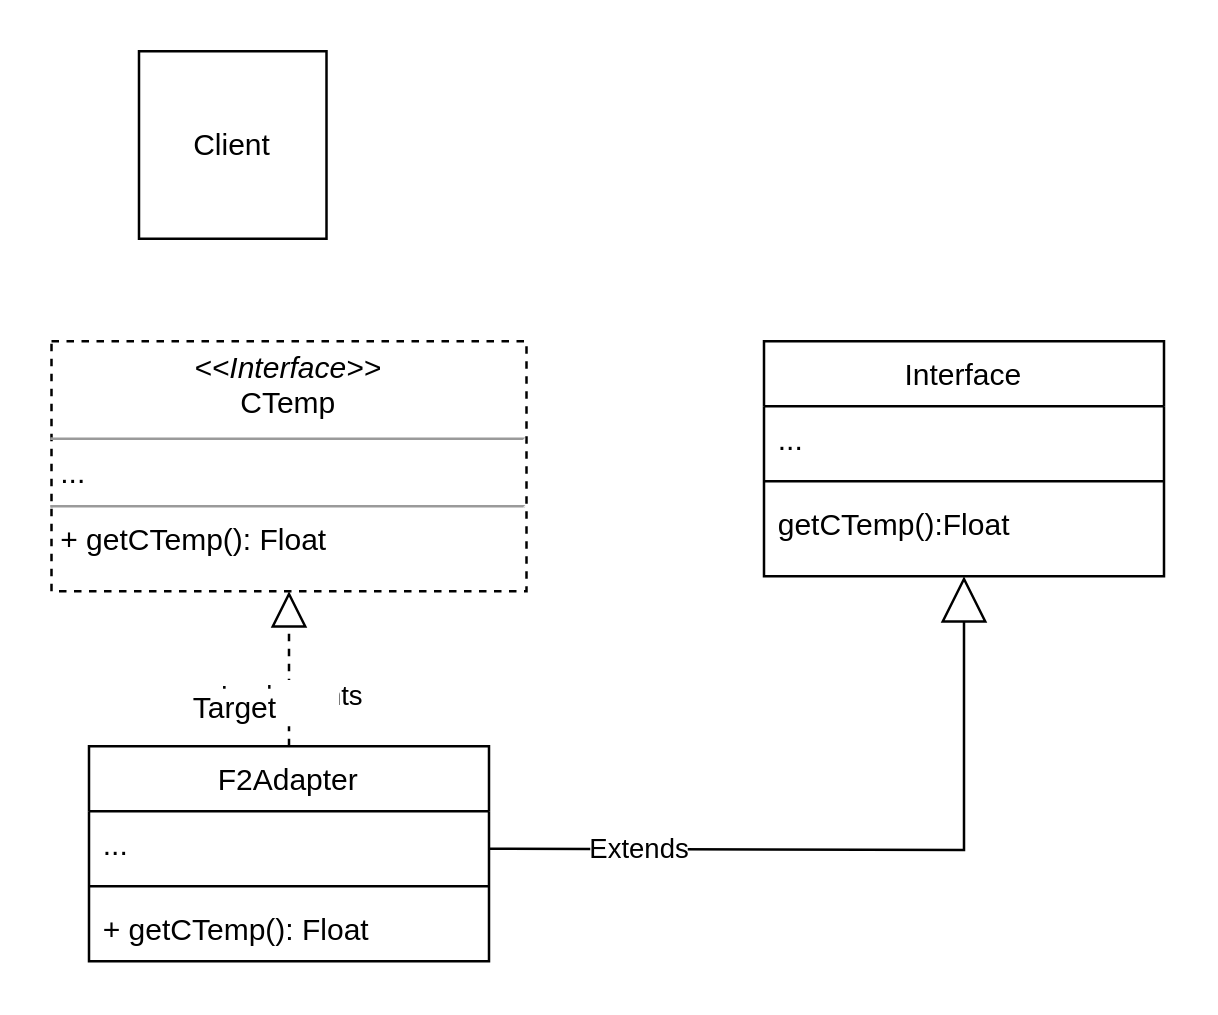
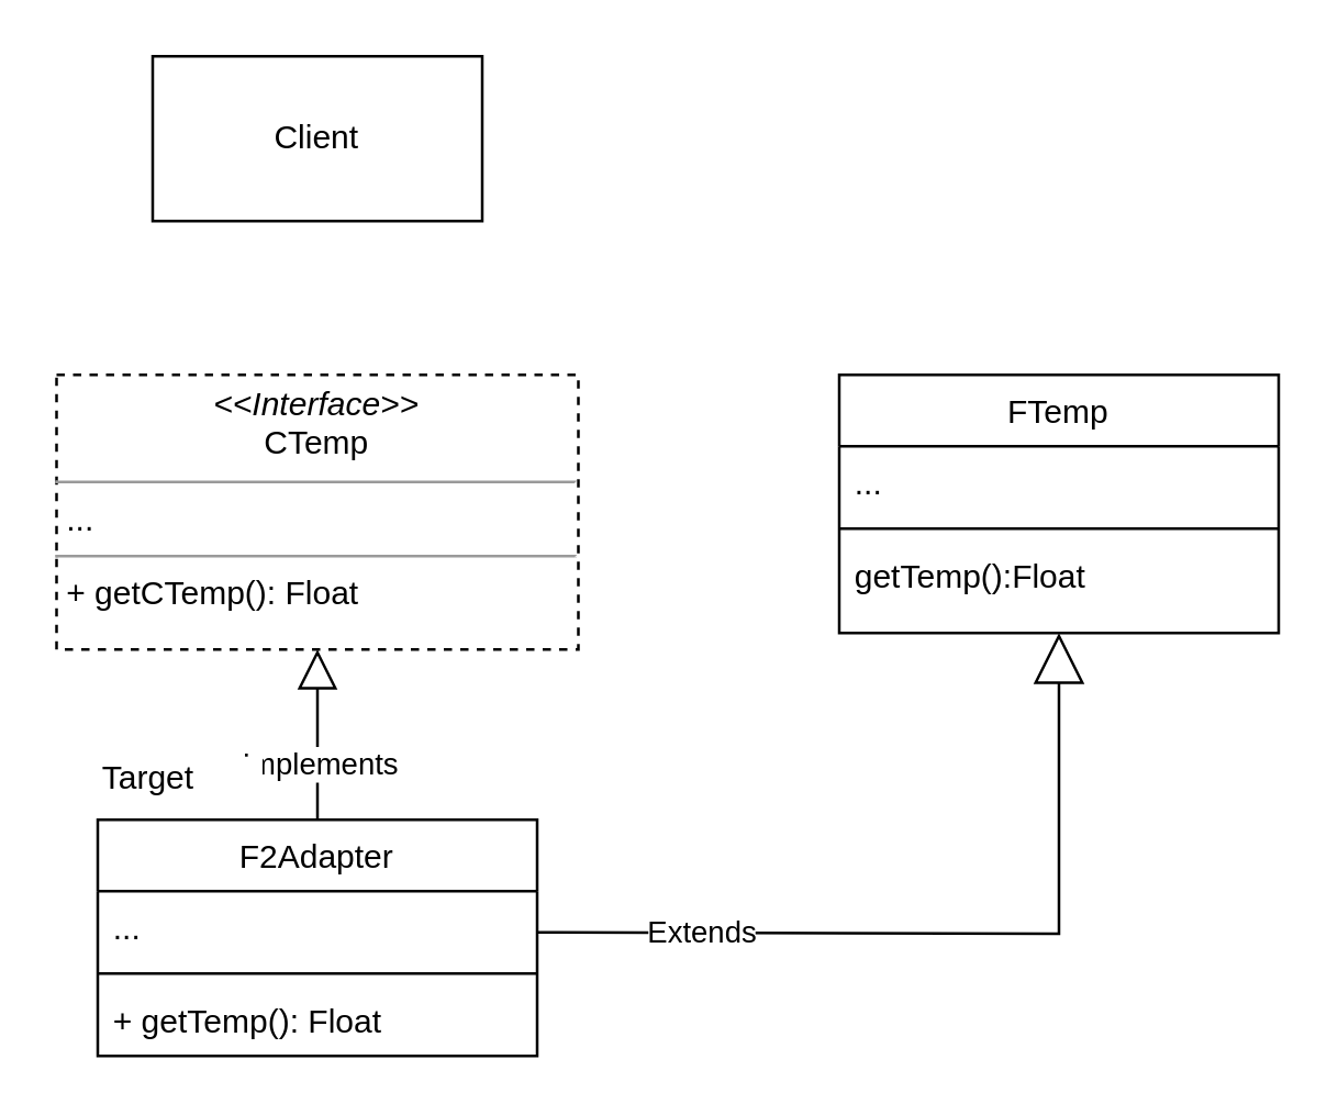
  <mxCell id="0" />
  <mxCell id="1" parent="0" />
- <mxCell id="2" value="Interface" style="swimlane;fontStyle=0;align=center;verticalAlign=top;childLayout=stackLayout;horizontal=1;startSize=26;horizontalStack=0;resizeParent=1;resizeLast=0;collapsible=1;marginBottom=0;rounded=0;shadow=0;strokeWidth=1;" parent="1" vertex="1"><mxGeometry x="305" y="136" width="160" height="94" as="geometry"><mxRectangle x="550" y="140" width="160" height="26" as="alternateBounds" /></mxGeometry></mxCell>
+ <mxCell id="2" value="FTemp" style="swimlane;fontStyle=0;align=center;verticalAlign=top;childLayout=stackLayout;horizontal=1;startSize=26;horizontalStack=0;resizeParent=1;resizeLast=0;collapsible=1;marginBottom=0;rounded=0;shadow=0;strokeWidth=1;" parent="1" vertex="1"><mxGeometry x="305" y="136" width="160" height="94" as="geometry"><mxRectangle x="550" y="140" width="160" height="26" as="alternateBounds" /></mxGeometry></mxCell>
  <mxCell id="3" value="..." style="text;align=left;verticalAlign=top;spacingLeft=4;spacingRight=4;overflow=hidden;rotatable=0;points=[[0,0.5],[1,0.5]];portConstraint=eastwest;rounded=0;shadow=0;html=0;" parent="2" vertex="1"><mxGeometry y="26" width="160" height="26" as="geometry" /></mxCell>
  <mxCell id="4" value="" style="line;html=1;strokeWidth=1;align=left;verticalAlign=middle;spacingTop=-1;spacingLeft=3;spacingRight=3;rotatable=0;labelPosition=right;points=[];portConstraint=eastwest;" parent="2" vertex="1"><mxGeometry y="52" width="160" height="8" as="geometry" /></mxCell>
- <mxCell id="5" value="getCTemp():Float" style="text;align=left;verticalAlign=top;spacingLeft=4;spacingRight=4;overflow=hidden;rotatable=0;points=[[0,0.5],[1,0.5]];portConstraint=eastwest;" parent="2" vertex="1"><mxGeometry y="60" width="160" height="26" as="geometry" /></mxCell>
- <mxCell id="6" value="Client" style="rounded=0;whiteSpace=wrap;html=1;" parent="1" vertex="1"><mxGeometry x="55" y="20" width="75" height="75" as="geometry" /></mxCell>
+ <mxCell id="5" value="getTemp():Float" style="text;align=left;verticalAlign=top;spacingLeft=4;spacingRight=4;overflow=hidden;rotatable=0;points=[[0,0.5],[1,0.5]];portConstraint=eastwest;" parent="2" vertex="1"><mxGeometry y="60" width="160" height="26" as="geometry" /></mxCell>
+ <mxCell id="6" value="Client" style="rounded=0;whiteSpace=wrap;html=1;" parent="1" vertex="1"><mxGeometry x="55" y="20" width="120" height="60" as="geometry" /></mxCell>
  <mxCell id="7" value="&lt;p style=&quot;margin:0px;margin-top:4px;text-align:center;&quot;&gt;&lt;i&gt;&amp;lt;&amp;lt;Interface&amp;gt;&amp;gt;&lt;/i&gt;&lt;br&gt;CTemp&lt;/p&gt;&lt;hr size=&quot;1&quot;&gt;&lt;p style=&quot;margin:0px;margin-left:4px;&quot;&gt;...&lt;/p&gt;&lt;hr size=&quot;1&quot;&gt;&lt;p style=&quot;margin:0px;margin-left:4px;&quot;&gt;+ getCTemp(): Float&lt;br&gt;&lt;/p&gt;" style="verticalAlign=top;align=left;overflow=fill;fontSize=12;fontFamily=Helvetica;html=1;dashed=1;" parent="1" vertex="1"><mxGeometry x="20" y="136" width="190" height="100" as="geometry" /></mxCell>
  <mxCell id="8" value="Extends" style="endArrow=block;endSize=16;endFill=0;html=1;rounded=0;entryX=0.5;entryY=1;entryDx=0;entryDy=0;exitX=1;exitY=0.5;exitDx=0;exitDy=0;strokeColor=default;edgeStyle=orthogonalEdgeStyle;" parent="1" target="2" edge="1"><mxGeometry x="-0.599" width="160" relative="1" as="geometry"><mxPoint x="195" y="339" as="sourcePoint" /><mxPoint x="305" y="500" as="targetPoint" /><mxPoint as="offset" /></mxGeometry></mxCell>
  <mxCell id="9" value="F2Adapter" style="swimlane;fontStyle=0;align=center;verticalAlign=top;childLayout=stackLayout;horizontal=1;startSize=26;horizontalStack=0;resizeParent=1;resizeParentMax=0;resizeLast=0;collapsible=1;marginBottom=0;" parent="1" vertex="1"><mxGeometry x="35" y="298" width="160" height="86" as="geometry"><mxRectangle x="220" y="300" width="100" height="30" as="alternateBounds" /></mxGeometry></mxCell>
  <mxCell id="10" value="..." style="text;strokeColor=none;fillColor=none;align=left;verticalAlign=top;spacingLeft=4;spacingRight=4;overflow=hidden;rotatable=0;points=[[0,0.5],[1,0.5]];portConstraint=eastwest;" parent="9" vertex="1"><mxGeometry y="26" width="160" height="26" as="geometry" /></mxCell>
  <mxCell id="11" value="" style="line;strokeWidth=1;fillColor=none;align=left;verticalAlign=middle;spacingTop=-1;spacingLeft=3;spacingRight=3;rotatable=0;labelPosition=right;points=[];portConstraint=eastwest;strokeColor=inherit;" parent="9" vertex="1"><mxGeometry y="52" width="160" height="8" as="geometry" /></mxCell>
- <mxCell id="12" value="+ getCTemp(): Float" style="text;strokeColor=none;fillColor=none;align=left;verticalAlign=top;spacingLeft=4;spacingRight=4;overflow=hidden;rotatable=0;points=[[0,0.5],[1,0.5]];portConstraint=eastwest;" parent="9" vertex="1"><mxGeometry y="60" width="160" height="26" as="geometry" /></mxCell>
- <mxCell id="13" value="" style="endArrow=block;dashed=1;endFill=0;endSize=12;html=1;rounded=0;strokeColor=default;entryX=0.5;entryY=1;entryDx=0;entryDy=0;exitX=0.5;exitY=0;exitDx=0;exitDy=0;edgeStyle=orthogonalEdgeStyle;" parent="1" source="9" target="7" edge="1"><mxGeometry width="160" relative="1" as="geometry"><mxPoint x="145" y="500" as="sourcePoint" /><mxPoint x="305" y="500" as="targetPoint" /></mxGeometry></mxCell>
+ <mxCell id="12" value="+ getTemp(): Float" style="text;strokeColor=none;fillColor=none;align=left;verticalAlign=top;spacingLeft=4;spacingRight=4;overflow=hidden;rotatable=0;points=[[0,0.5],[1,0.5]];portConstraint=eastwest;" parent="9" vertex="1"><mxGeometry y="60" width="160" height="26" as="geometry" /></mxCell>
+ <mxCell id="13" value="" style="endArrow=block;dashed=0;endFill=0;endSize=12;html=1;rounded=0;strokeColor=default;entryX=0.5;entryY=1;entryDx=0;entryDy=0;exitX=0.5;exitY=0;exitDx=0;exitDy=0;edgeStyle=orthogonalEdgeStyle;" parent="1" source="9" target="7" edge="1"><mxGeometry width="160" relative="1" as="geometry"><mxPoint x="145" y="500" as="sourcePoint" /><mxPoint x="305" y="500" as="targetPoint" /></mxGeometry></mxCell>
  <mxCell id="14" value="Implements" style="edgeLabel;html=1;align=center;verticalAlign=middle;resizable=0;points=[];" parent="13" vertex="1" connectable="0"><mxGeometry x="-0.333" relative="1" as="geometry"><mxPoint as="offset" /></mxGeometry></mxCell>
- <mxCell id="15" value="Target" style="rounded=0;whiteSpace=wrap;html=1;strokeColor=none;align=left;" parent="1" vertex="1"><mxGeometry x="75" y="275" width="60" height="15" as="geometry" /></mxCell>
+ <mxCell id="15" value="Target" style="rounded=0;whiteSpace=wrap;html=1;strokeColor=none;align=left;" parent="1" vertex="1"><mxGeometry x="35" y="275" width="60" height="15" as="geometry" /></mxCell>
